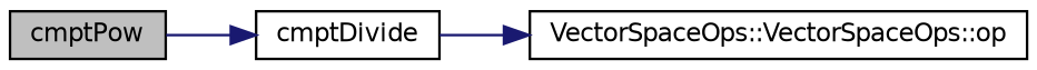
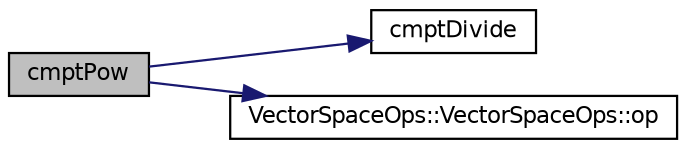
  digraph {
    rankdir=LR
    node [color=black fontname=Helvetica fontsize=10 shape=record]
    edge [color=midnightblue fontname=Helvetica fontsize=10 labelfontname=Helvetica labelfontsize=10 style=solid]
    n1 [fillcolor=grey75 fontcolor=black height=0.2 label=cmptPow style=filled width=0.4]
    n2 [height=0.2 label=cmptDivide width=0.4]
    n3 [height=0.2 label="VectorSpaceOps::VectorSpaceOps::op" width=0.4]
    n1 -> n2
-   n2 -> n3
+   n1 -> n3
  }
